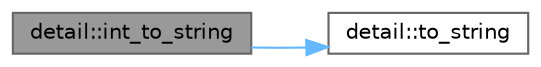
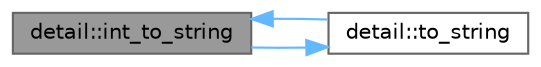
  digraph {
    rankdir=LR
    node [fontname=Helvetica fontsize=10 shape=box style=filled]
    edge [color=steelblue1 fontname=Helvetica fontsize=10 labelfontname=Helvetica labelfontsize=10 style=solid]
    n1 [color=gray40 fillcolor=grey60 fontcolor=black height=0.2 label="detail::int_to_string" width=0.4]
    n2 [color=grey40 fillcolor=white height=0.2 label="detail::to_string" width=0.4]
    n1 -> n2
+   n2 -> n1
  }
